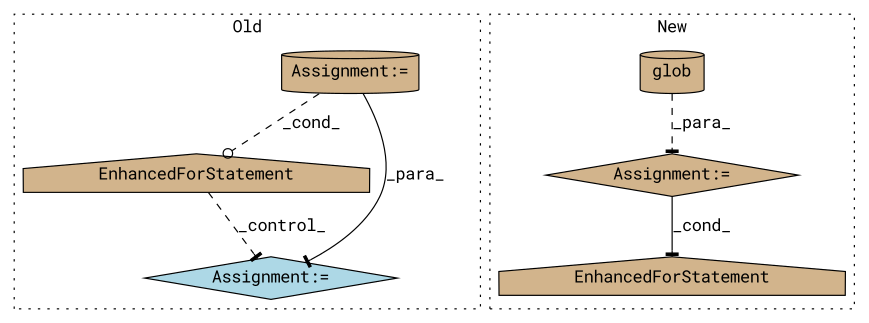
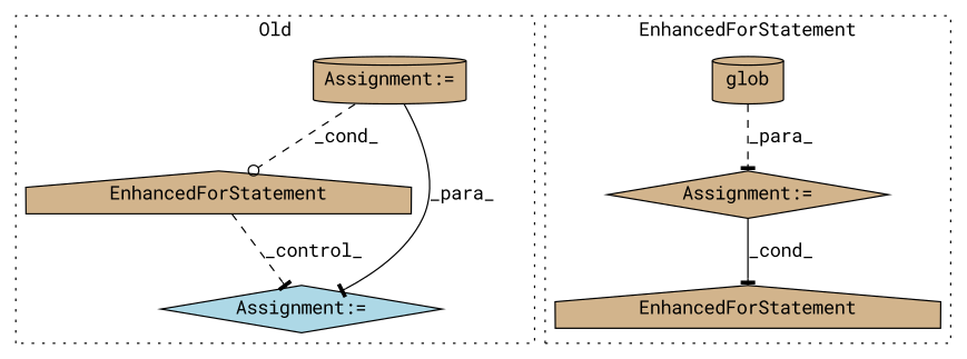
  digraph {
    fontname="Roboto Mono"
    node [a=7 l="53,2" s="3366,3474" shape=house style=filled fillcolor=tan fontname="Roboto Mono"]
    edge [style=dashed arrowhead=tee fontname="Roboto Mono"]
    n1 [a=70 label=EnhancedForStatement]
    n2 [label="Assignment:=" shape=cylinder]
    n3 [l=1 label="Assignment:=" s=3623 shape=diamond fillcolor=lightblue]
    n4 [a=32 l="5,1" label=glob s="4382,4447" shape=cylinder]
    n5 [label="Assignment:=" s="4455,4539" shape=diamond]
    n6 [a=70 label=EnhancedForStatement s="4455,4539"]
    subgraph cluster_1 {
      label=Old
      style=dotted
      n1
      n2
      n3
    }
    subgraph cluster_2 {
-     label=New
+     label=EnhancedForStatement
      style=dotted
      n4
      n5
      n6
    }
    n1 -> n3 [label=_control_]
    n2 -> n1 [label=_cond_ arrowhead=odot]
    n2 -> n3 [label=_para_ style=solid]
    n4 -> n5 [label=_para_]
    n5 -> n6 [label=_cond_ style=solid]
  }
